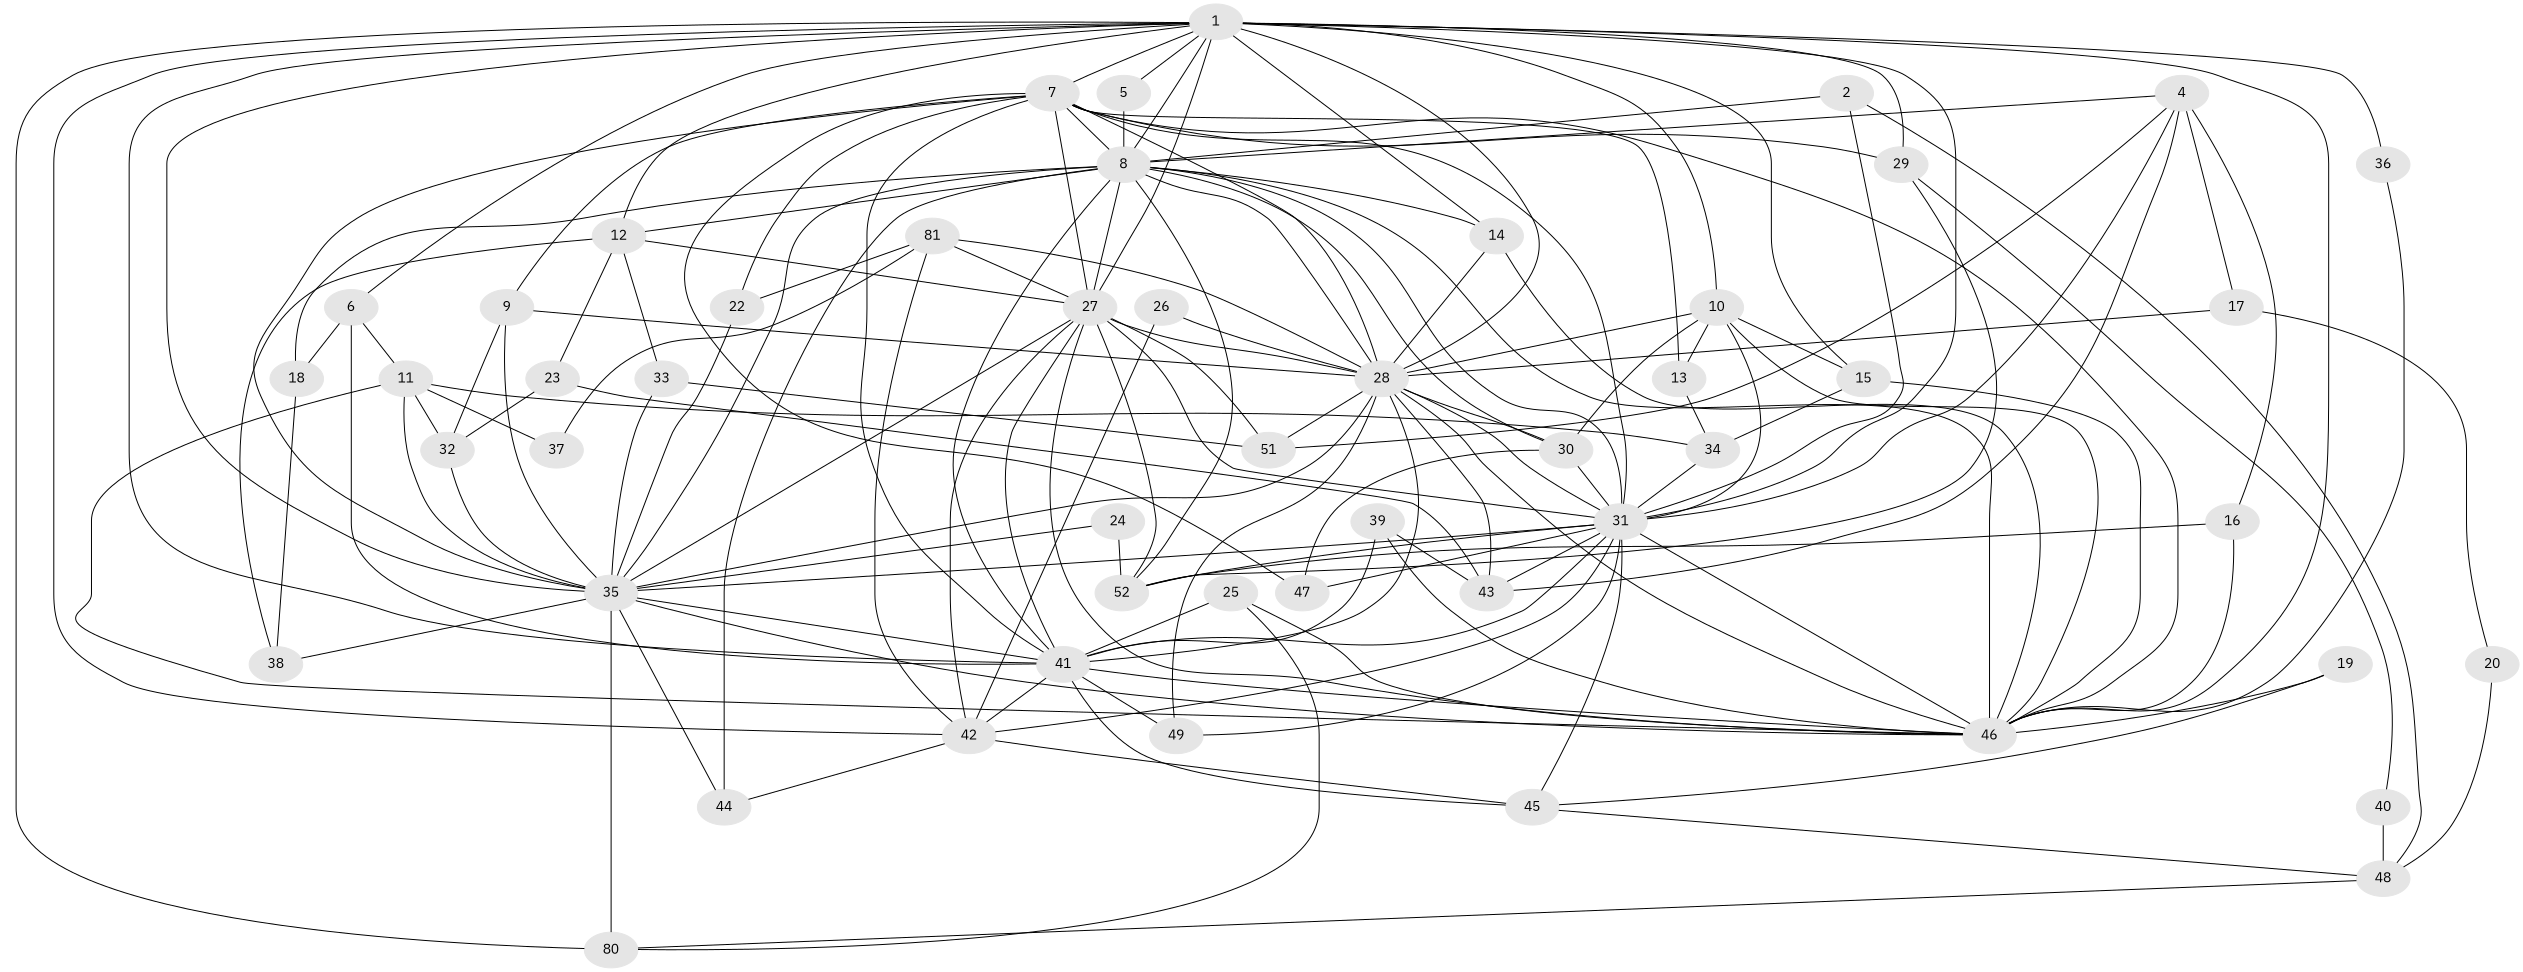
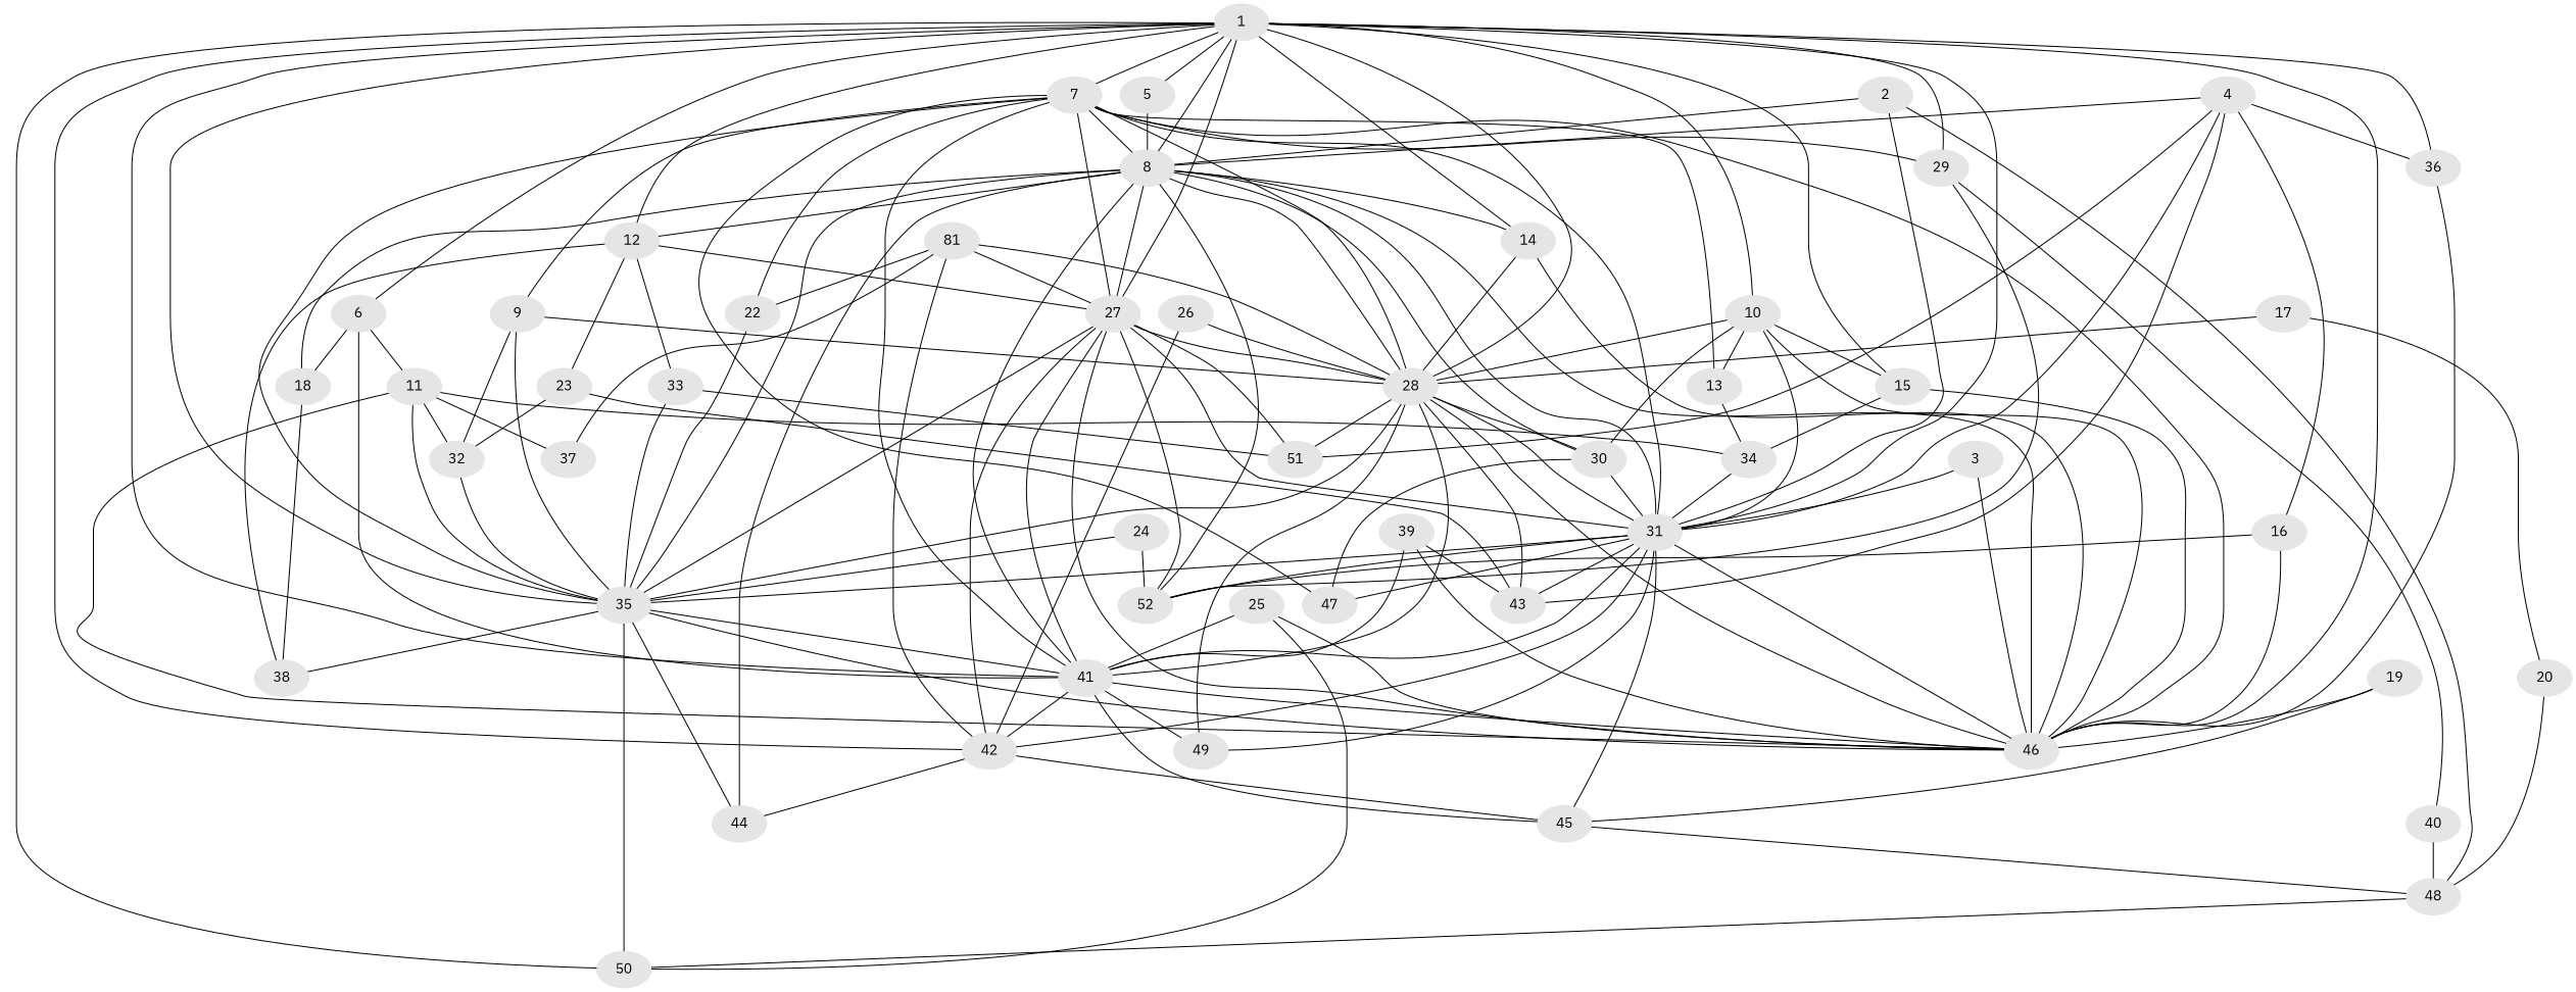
  graph {
    fontname="IBM Plex Sans"
    node [color=gray90 fontname="IBM Plex Sans" style=filled]
    edge [fontname="IBM Plex Sans" weight=1.0]
    1
    5
    6
    7
    8
    10
    12
    14
    15
    27
    28
    29
    31
    35
    36
    41
    42
    46
-   50 [label=80]
+   50
    11
    18
    9
    13
    22
    47
    30
    44
    52
    23
    33
    38
    34
    51
    43
    49
    40
    45
    2
    48
+   3
    4
    16
    17
    20
    32
    37
    19
    n48 [label=81]
    24
    25
    26
    39
    1 -- 5
    1 -- 6
    1 -- 7 [weight=3.0]
    1 -- 8 [weight=2.0]
    1 -- 10
    1 -- 12
    1 -- 14
    1 -- 15
    1 -- 27 [weight=3.0]
    1 -- 28 [weight=3.0]
    1 -- 29
    1 -- 31 [weight=2.0]
    1 -- 35 [weight=3.0]
    1 -- 36 [weight=2.0]
    1 -- 41 [weight=2.0]
    1 -- 42
    1 -- 46 [weight=3.0]
    1 -- 50 [weight=2.0]
    5 -- 8 [weight=2.0]
    6 -- 41 [weight=2.0]
    6 -- 11
    6 -- 18
    7 -- 8
    7 -- 27
    7 -- 28
    7 -- 29
    7 -- 31
    7 -- 35
    7 -- 41
    7 -- 46
    7 -- 9
    7 -- 13
    7 -- 22
    7 -- 47
    8 -- 12
    8 -- 14
    8 -- 27
    8 -- 28 [weight=2.0]
    8 -- 31 [weight=2.0]
    8 -- 35
    8 -- 41
    8 -- 46 [weight=2.0]
    8 -- 18
    8 -- 30
    8 -- 44
    8 -- 52
    10 -- 15
    10 -- 28
    10 -- 31
    10 -- 46
    10 -- 13
    10 -- 30
    12 -- 27
    12 -- 23
    12 -- 33
    12 -- 38
    14 -- 28
    14 -- 46
    15 -- 46
    15 -- 34
    27 -- 28
    27 -- 31 [weight=2.0]
    27 -- 35
    27 -- 41
    27 -- 42
    27 -- 46 [weight=2.0]
    27 -- 52
    27 -- 51
    28 -- 31 [weight=2.0]
    28 -- 35
    28 -- 41 [weight=2.0]
    28 -- 46
    28 -- 30
    28 -- 51
    28 -- 43
    28 -- 49
    29 -- 52
    29 -- 40
    31 -- 35
    31 -- 41
    31 -- 42
    31 -- 46
    31 -- 47
    31 -- 52
    31 -- 43
    31 -- 49
    31 -- 45
    35 -- 41
    35 -- 46
    35 -- 50
    35 -- 44
    35 -- 38
    36 -- 46
    41 -- 42
    41 -- 46
    41 -- 49
    41 -- 45 [weight=2.0]
    42 -- 44
    42 -- 45
    11 -- 35
    11 -- 46
    11 -- 34
    11 -- 32
    11 -- 37
    18 -- 38
    9 -- 28
    9 -- 35
    9 -- 32
    13 -- 34
    22 -- 35
    30 -- 31
    30 -- 47
    23 -- 43
    23 -- 32
    33 -- 35
    33 -- 51
    34 -- 31
    40 -- 48
    45 -- 48
    2 -- 8
    2 -- 31
    2 -- 48
    48 -- 50
+   3 -- 31
+   3 -- 46
    4 -- 8
    4 -- 31
    4 -- 51
    4 -- 43
    4 -- 16
-   4 -- 17
+   4 -- 36
    16 -- 46
    16 -- 52
    17 -- 28
    17 -- 20
    20 -- 48
    32 -- 35
    19 -- 46
    19 -- 45
    n48 -- 27
    n48 -- 28
    n48 -- 42
    n48 -- 22
    n48 -- 37
    24 -- 35
    24 -- 52
    25 -- 41
    25 -- 46
    25 -- 50
    26 -- 28
    26 -- 42
    39 -- 41
    39 -- 46
    39 -- 43
  }
